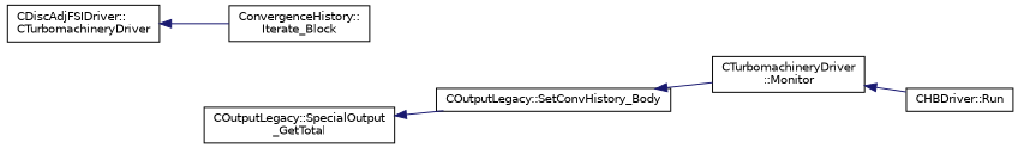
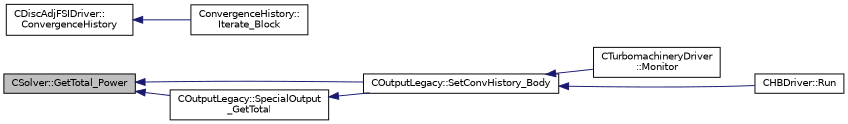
  digraph {
    rankdir=LR
    node [color=black fillcolor=white fontname=Helvetica fontsize=10 shape=record style=filled]
    edge [color=midnightblue dir=back fontname=Helvetica fontsize=10 labelfontname=Helvetica labelfontsize=10 style=solid]
+   n1 [fillcolor=grey75 fontcolor=black height=0.2 label="CSolver::GetTotal_Power" width=0.4]
    n2 [height=0.2 label="COutputLegacy::SetConvHistory_Body" width=0.4]
    n3 [height=0.2 label="COutputLegacy::SpecialOutput\l_GetTotal" width=0.4]
    n4 [height=0.2 label="CTurbomachineryDriver\l::Monitor" width=0.4]
    n5 [height=0.2 label="CHBDriver::Run" width=0.4]
-   n6 [height=0.2 label="CDiscAdjFSIDriver::\lCTurbomachineryDriver" width=0.4]
+   n6 [height=0.2 label="CDiscAdjFSIDriver::\lConvergenceHistory" width=0.4]
    n7 [height=0.2 label="ConvergenceHistory::\lIterate_Block" width=0.4]
+   n1 -> n2
+   n1 -> n3
    n2 -> n4
-   n4 -> n5
+   n2 -> n5
    n3 -> n2
    n6 -> n7
  }
